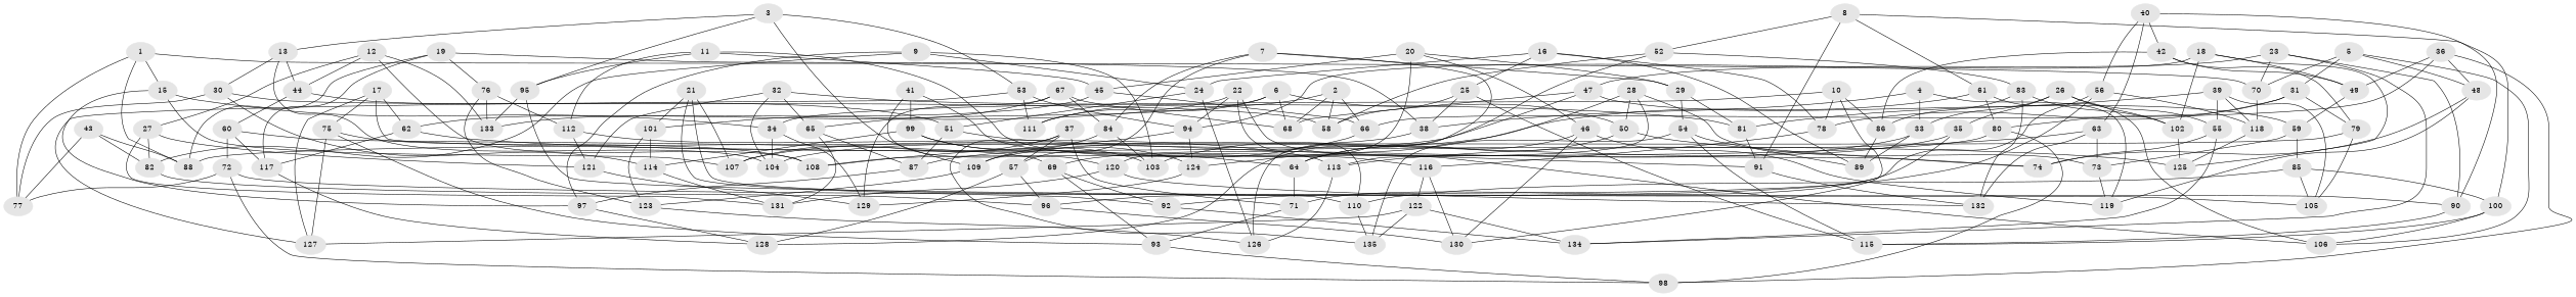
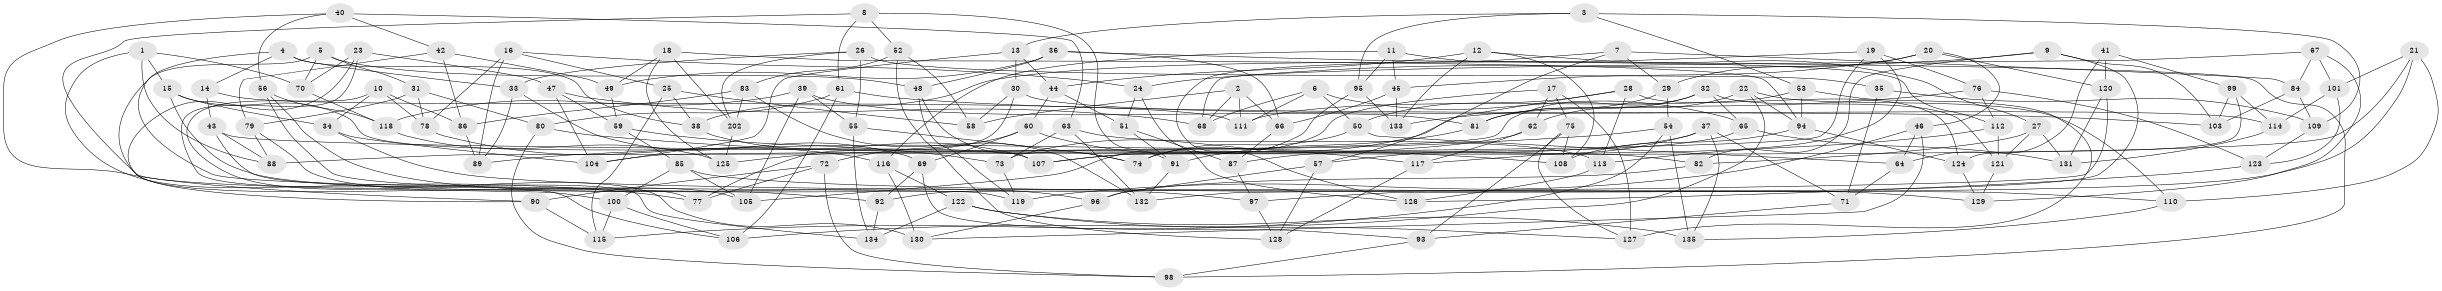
  graph {
    node [color=gray90 style=filled]
    1
    15
    70
    77
    88
    97
    34
    107
    118
    2
    58
    66
    68
    111
    87
    3
    13
    53
    95
    109
    44
    30
    104
    127
    94
    133
    105
    123
    4
+   14
    33
    38
    119
    43
    89
    69
    5
    31
    48
    106
    78
    79
    80
    74
    6
    50
    65
    64
    131
    7
    29
    57
    84
    126
    54
    81
    128
    96
    103
    8
    52
    61
    91
    100
    83
    132
    115
    9
    24
    82
    51
    10
    86
    130
    129
    116
    11
    45
    112
    121
    113
    122
    12
    27
    108
    60
    114
    41
    120
    99
    16
    25
    17
    62
    75
    125
    117
    93
    18
    49
-   102
+   102 [label=202]
    59
    124
    19
    76
    20
    46
    21
    92
    101
    110
    134
    135
    22
    23
    47
    90
    26
    35
    55
    71
    28
    73
    98
    32
    36
    37
    39
    40
    42
    56
    63
    72
    85
    67
    1 -- 15
    1 -- 70
    1 -- 77
    1 -- 88
    15 -- 97
    15 -- 34
    15 -- 107
    70 -- 118
    97 -- 128
    34 -- 104
    34 -- 129
    118 -- 125
    2 -- 58
    2 -- 66
    2 -- 68
    2 -- 111
    66 -- 87
    87 -- 97
    3 -- 13
    3 -- 53
    3 -- 95
    3 -- 109
    13 -- 44
    13 -- 30
    13 -- 104
    53 -- 111
    53 -- 127
    53 -- 94
    95 -- 133
    95 -- 105
    109 -- 123
    44 -- 51
    44 -- 60
    30 -- 77
    30 -- 58
    30 -- 114
    94 -- 108
    94 -- 124
    123 -- 126
+   4 -- 14
    4 -- 33
    4 -- 38
    4 -- 119
+   14 -- 111
+   14 -- 43
    33 -- 89
    33 -- 69
    38 -- 107
    43 -- 77
    43 -- 88
    43 -- 82
    69 -- 93
    69 -- 92
    5 -- 70
    5 -- 31
    5 -- 48
    5 -- 106
    31 -- 78
    31 -- 79
    31 -- 80
    48 -- 119
    48 -- 74
    78 -- 116
    79 -- 88
    79 -- 105
    80 -- 108
    80 -- 98
    6 -- 68
    6 -- 111
    6 -- 50
    6 -- 65
    50 -- 74
    50 -- 64
    65 -- 87
    65 -- 131
    64 -- 71
    7 -- 29
    7 -- 57
    7 -- 84
    7 -- 126
    29 -- 54
    29 -- 81
    57 -- 128
    57 -- 96
    84 -- 109
    84 -- 103
    54 -- 89
    54 -- 115
    54 -- 135
    81 -- 91
    96 -- 130
    8 -- 52
    8 -- 61
    8 -- 91
    8 -- 100
    52 -- 58
    52 -- 128
    52 -- 83
    61 -- 106
    61 -- 80
    61 -- 103
    91 -- 132
    100 -- 106
    100 -- 115
    83 -- 132
    83 -- 86
    83 -- 102
    9 -- 97
    9 -- 103
    9 -- 24
    9 -- 82
    24 -- 126
    24 -- 51
    82 -- 96
    51 -- 87
    51 -- 91
    10 -- 34
    10 -- 78
    10 -- 86
    10 -- 130
    86 -- 89
    116 -- 130
    116 -- 122
    11 -- 95
    11 -- 116
    11 -- 45
    11 -- 112
    45 -- 66
    45 -- 133
    112 -- 121
    112 -- 113
    121 -- 129
    113 -- 126
    122 -- 127
    122 -- 134
    122 -- 135
    12 -- 44
    12 -- 133
    12 -- 27
    12 -- 108
    27 -- 131
    27 -- 82
    27 -- 121
    60 -- 69
    60 -- 117
    60 -- 72
    114 -- 131
    41 -- 64
    41 -- 120
    41 -- 99
    120 -- 131
    120 -- 132
    99 -- 103
    99 -- 114
    99 -- 124
    16 -- 89
    16 -- 78
    16 -- 24
    16 -- 25
    25 -- 58
    25 -- 38
    25 -- 115
    17 -- 127
    17 -- 74
    17 -- 62
    17 -- 75
    62 -- 125
    62 -- 117
    75 -- 127
    75 -- 108
    75 -- 93
    117 -- 128
    93 -- 98
    18 -- 94
    18 -- 125
    18 -- 49
    18 -- 102
    49 -- 59
    102 -- 125
    59 -- 73
    59 -- 85
    124 -- 129
    19 -- 88
    19 -- 38
    19 -- 117
    19 -- 76
    76 -- 133
    76 -- 123
    76 -- 112
    20 -- 29
    20 -- 45
    20 -- 120
    20 -- 46
    46 -- 119
    46 -- 64
    46 -- 130
    21 -- 107
    21 -- 92
    21 -- 101
    21 -- 110
    92 -- 134
    101 -- 123
    101 -- 114
    110 -- 135
    22 -- 94
    22 -- 106
    22 -- 62
    22 -- 110
    23 -- 70
    23 -- 134
    23 -- 47
    23 -- 90
    47 -- 68
    47 -- 104
    47 -- 59
    90 -- 115
    26 -- 33
    26 -- 102
    26 -- 35
    26 -- 55
    35 -- 109
    35 -- 71
    55 -- 74
    55 -- 134
    71 -- 93
    28 -- 50
    28 -- 113
    28 -- 124
    28 -- 73
    73 -- 119
    32 -- 104
    32 -- 65
    32 -- 81
    32 -- 121
    36 -- 66
    36 -- 48
    36 -- 49
    36 -- 98
    37 -- 107
    37 -- 57
    37 -- 135
    37 -- 71
    39 -- 118
    39 -- 105
    39 -- 81
    39 -- 55
    40 -- 90
    40 -- 42
    40 -- 56
    40 -- 63
    42 -- 79
    42 -- 86
    42 -- 49
    56 -- 118
    56 -- 96
    56 -- 92
    63 -- 132
    63 -- 113
    63 -- 73
    72 -- 77
    72 -- 90
    72 -- 98
    85 -- 105
    85 -- 100
    85 -- 110
    67 -- 68
    67 -- 84
    67 -- 129
    67 -- 101
  }
